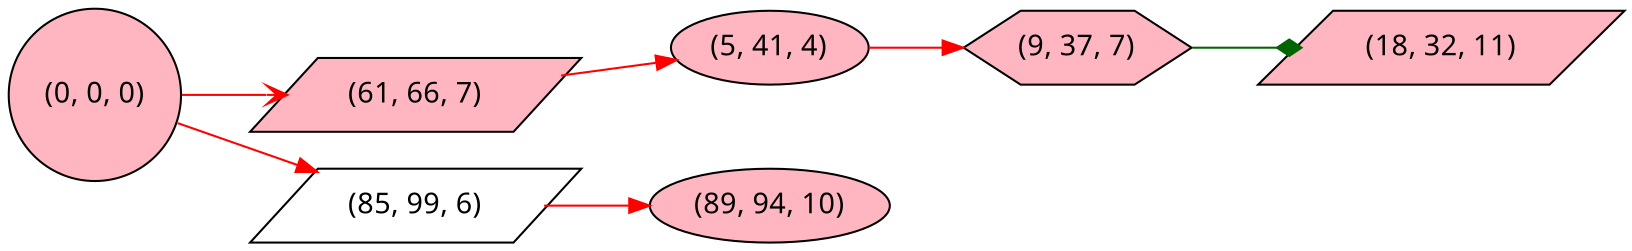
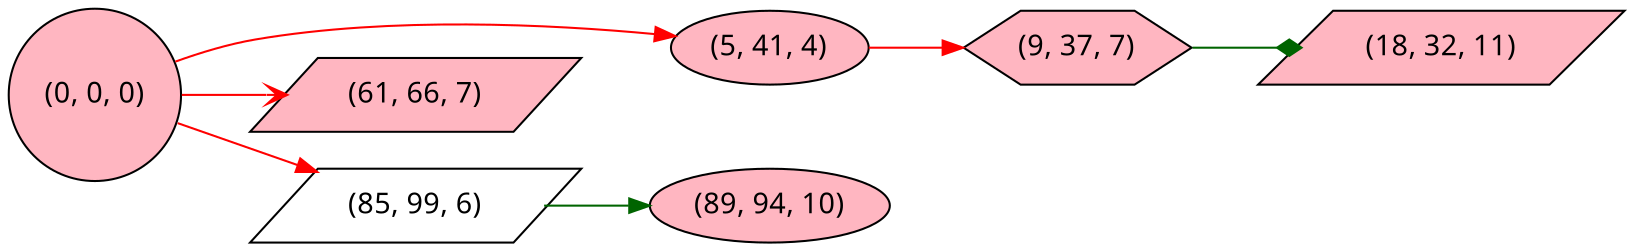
  digraph {
    fontname="Noto Sans"
    rankdir=LR
    node [fillcolor=lightpink fontname="Noto Sans" shape=parallelogram style=filled]
    edge [arrowhead=normal color=red fontname="Noto Sans"]
    "(0, 0, 0)" [shape=circle]
    "(5, 41, 4)" [shape=ellipse]
    "(61, 66, 7)"
    "(85, 99, 6)" [fillcolor=white]
    "(9, 37, 7)" [shape=hexagon]
    "(89, 94, 10)" [shape=ellipse]
    "(18, 32, 11)"
-   "(61, 66, 7)" -> "(5, 41, 4)"
+   "(0, 0, 0)" -> "(5, 41, 4)"
    "(0, 0, 0)" -> "(61, 66, 7)" [arrowhead=vee]
    "(0, 0, 0)" -> "(85, 99, 6)"
    "(5, 41, 4)" -> "(9, 37, 7)"
-   "(85, 99, 6)" -> "(89, 94, 10)"
+   "(85, 99, 6)" -> "(89, 94, 10)" [color=darkgreen]
    "(9, 37, 7)" -> "(18, 32, 11)" [arrowhead=diamond color=darkgreen]
  }
